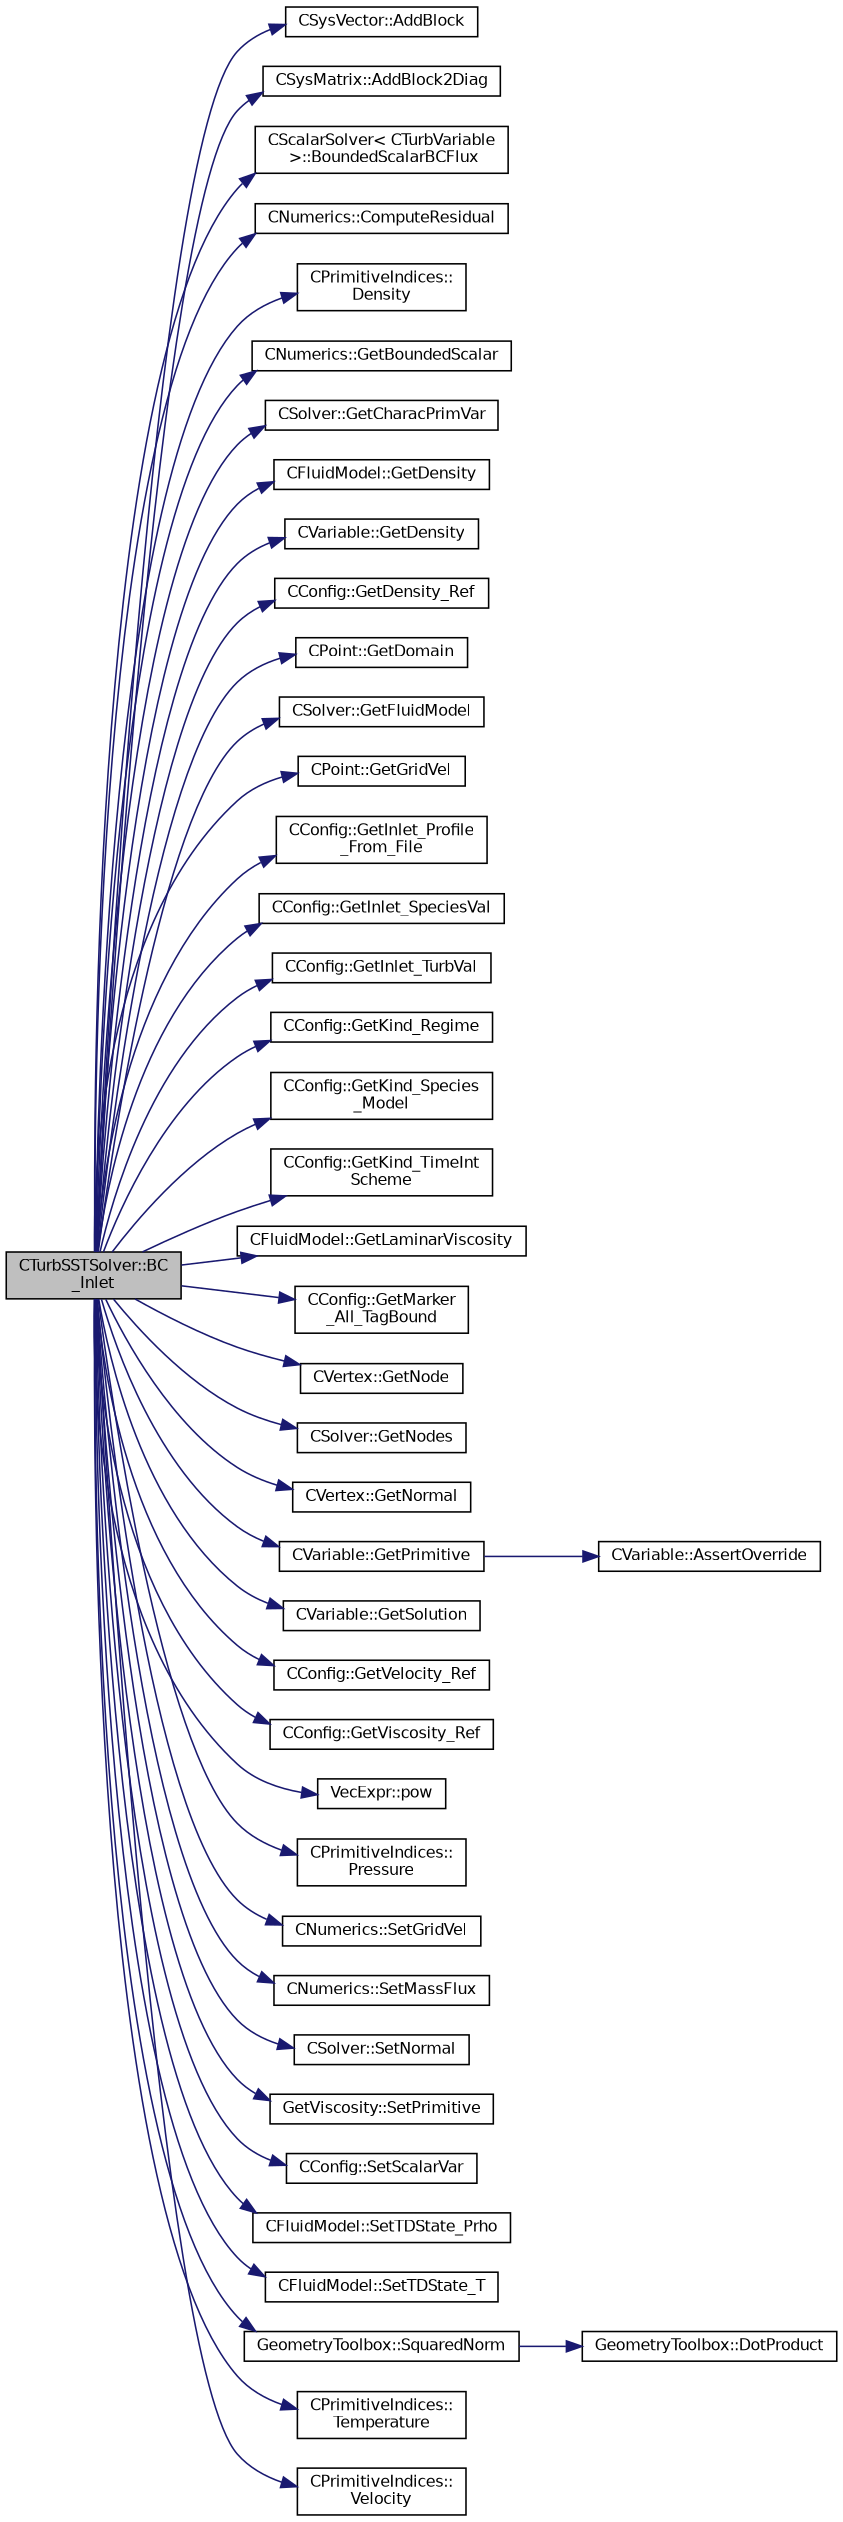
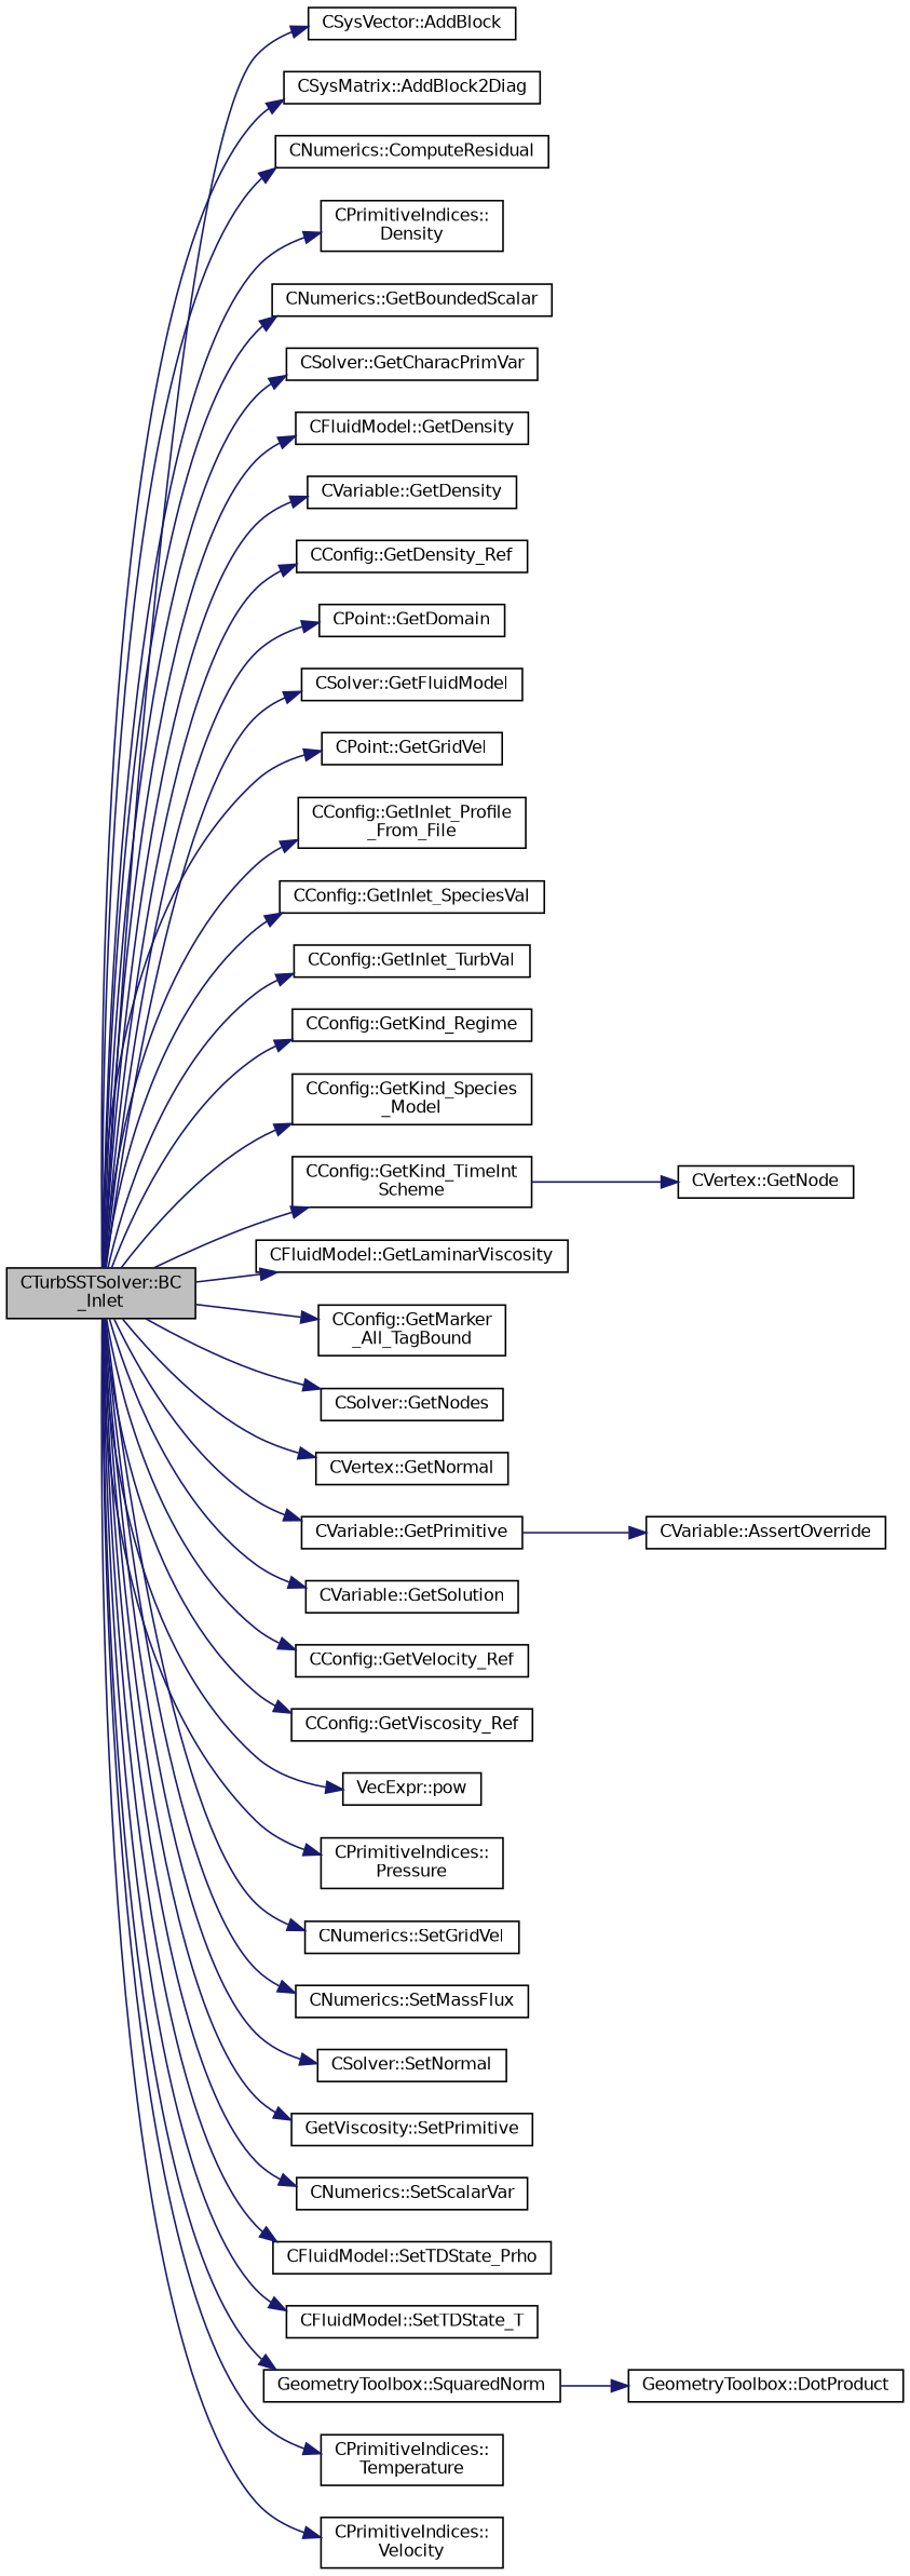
  digraph {
    rankdir=LR
    node [color=black fillcolor=white fontname=Helvetica fontsize=10 shape=record style=filled]
    edge [color=midnightblue fontname=Helvetica fontsize=10 labelfontname=Helvetica labelfontsize=10 style=solid]
    n1 [fillcolor=grey75 fontcolor=black height=0.2 label="CTurbSSTSolver::BC\l_Inlet" width=0.4]
    n2 [height=0.2 label="CSysVector::AddBlock" width=0.4]
    n3 [height=0.2 label="CSysMatrix::AddBlock2Diag" width=0.4]
-   n4 [height=0.2 label="CScalarSolver\< CTurbVariable\l \>::BoundedScalarBCFlux" width=0.4]
    n5 [height=0.2 label="CNumerics::ComputeResidual" width=0.4]
    n6 [height=0.2 label="CPrimitiveIndices::\lDensity" width=0.4]
    n7 [height=0.2 label="CNumerics::GetBoundedScalar" width=0.4]
    n8 [height=0.2 label="CSolver::GetCharacPrimVar" width=0.4]
    n9 [height=0.2 label="CFluidModel::GetDensity" width=0.4]
    n10 [height=0.2 label="CVariable::GetDensity" width=0.4]
    n11 [height=0.2 label="CConfig::GetDensity_Ref" width=0.4]
    n12 [height=0.2 label="CPoint::GetDomain" width=0.4]
    n13 [height=0.2 label="CSolver::GetFluidModel" width=0.4]
    n14 [height=0.2 label="CPoint::GetGridVel" width=0.4]
    n15 [height=0.2 label="CConfig::GetInlet_Profile\l_From_File" width=0.4]
    n16 [height=0.2 label="CConfig::GetInlet_SpeciesVal" width=0.4]
    n17 [height=0.2 label="CConfig::GetInlet_TurbVal" width=0.4]
    n18 [height=0.2 label="CConfig::GetKind_Regime" width=0.4]
    n19 [height=0.2 label="CConfig::GetKind_Species\l_Model" width=0.4]
    n20 [height=0.2 label="CConfig::GetKind_TimeInt\lScheme" width=0.4]
    n21 [height=0.2 label="CFluidModel::GetLaminarViscosity" width=0.4]
    n22 [height=0.2 label="CConfig::GetMarker\l_All_TagBound" width=0.4]
    n23 [height=0.2 label="CVertex::GetNode" width=0.4]
    n24 [height=0.2 label="CSolver::GetNodes" width=0.4]
    n25 [height=0.2 label="CVertex::GetNormal" width=0.4]
    n26 [height=0.2 label="CVariable::GetPrimitive" width=0.4]
    n27 [height=0.2 label="CVariable::GetSolution" width=0.4]
    n28 [height=0.2 label="CConfig::GetVelocity_Ref" width=0.4]
    n29 [height=0.2 label="CConfig::GetViscosity_Ref" width=0.4]
    n30 [height=0.2 label="VecExpr::pow" width=0.4]
    n31 [height=0.2 label="CPrimitiveIndices::\lPressure" width=0.4]
    n32 [height=0.2 label="CNumerics::SetGridVel" width=0.4]
    n33 [height=0.2 label="CNumerics::SetMassFlux" width=0.4]
    n34 [height=0.2 label="CSolver::SetNormal" width=0.4]
    n35 [height=0.2 label="GetViscosity::SetPrimitive" width=0.4]
-   n36 [height=0.2 label="CConfig::SetScalarVar" width=0.4]
+   n36 [height=0.2 label="CNumerics::SetScalarVar" width=0.4]
    n37 [height=0.2 label="CFluidModel::SetTDState_Prho" width=0.4]
    n38 [height=0.2 label="CFluidModel::SetTDState_T" width=0.4]
    n39 [height=0.2 label="GeometryToolbox::SquaredNorm" width=0.4]
    n40 [height=0.2 label="CPrimitiveIndices::\lTemperature" width=0.4]
    n41 [height=0.2 label="CPrimitiveIndices::\lVelocity" width=0.4]
    n42 [height=0.2 label="CVariable::AssertOverride" width=0.4]
    n43 [height=0.2 label="GeometryToolbox::DotProduct" width=0.4]
    n1 -> n2
    n1 -> n3
-   n1 -> n4
    n1 -> n5
    n1 -> n6
    n1 -> n7
    n1 -> n8
    n1 -> n9
    n1 -> n10
    n1 -> n11
    n1 -> n12
    n1 -> n13
    n1 -> n14
    n1 -> n15
    n1 -> n16
    n1 -> n17
    n1 -> n18
    n1 -> n19
    n1 -> n20
    n1 -> n21
    n1 -> n22
-   n1 -> n23
+   n20 -> n23
    n1 -> n24
    n1 -> n25
    n1 -> n26
    n1 -> n27
    n1 -> n28
    n1 -> n29
    n1 -> n30
    n1 -> n31
    n1 -> n32
    n1 -> n33
    n1 -> n34
    n1 -> n35
    n1 -> n36
    n1 -> n37
    n1 -> n38
    n1 -> n39
    n1 -> n40
    n1 -> n41
    n26 -> n42
    n39 -> n43
  }
